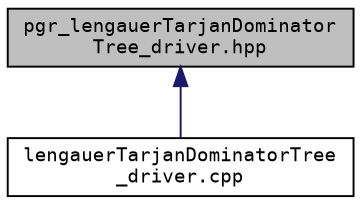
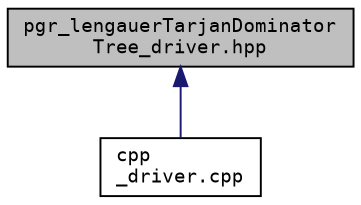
  digraph {
    fontname="DejaVu Sans Mono"
    node [color=black fontname="DejaVu Sans Mono" fontsize=10 shape=record style=filled]
    n1 [fillcolor=grey75 fontcolor=black height=0.2 label="pgr_lengauerTarjanDominator\lTree_driver.hpp" width=0.4]
-   n2 [fillcolor=white height=0.2 label="lengauerTarjanDominatorTree\l_driver.cpp" width=0.4]
+   n2 [fillcolor=white height=0.2 label="cpp\l_driver.cpp" width=0.4]
    n1 -> n2 [color=midnightblue dir=back fontname="DejaVu Sans Mono" fontsize=10 labelfontname=Helvetica labelfontsize=10 style=solid]
  }
